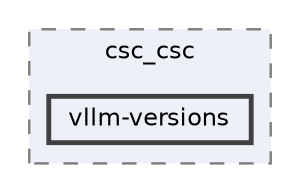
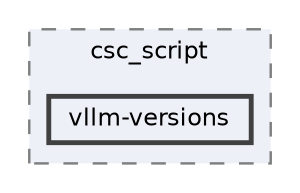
  digraph {
    compound=true
    rankdir=LR
    n1 [color=grey25 fillcolor="#edf0f7" fontname=Helvetica fontsize=10 height=0.2 label="vllm-versions" shape=box style="filled,bold" width=0.4]
    subgraph cluster_1 {
      bgcolor="#edf0f7"
      fontname=Helvetica
      fontsize=10
-     label=csc_csc
+     label=csc_script
      pencolor=grey50
      style="filled,dashed"
      n1
    }
  }
